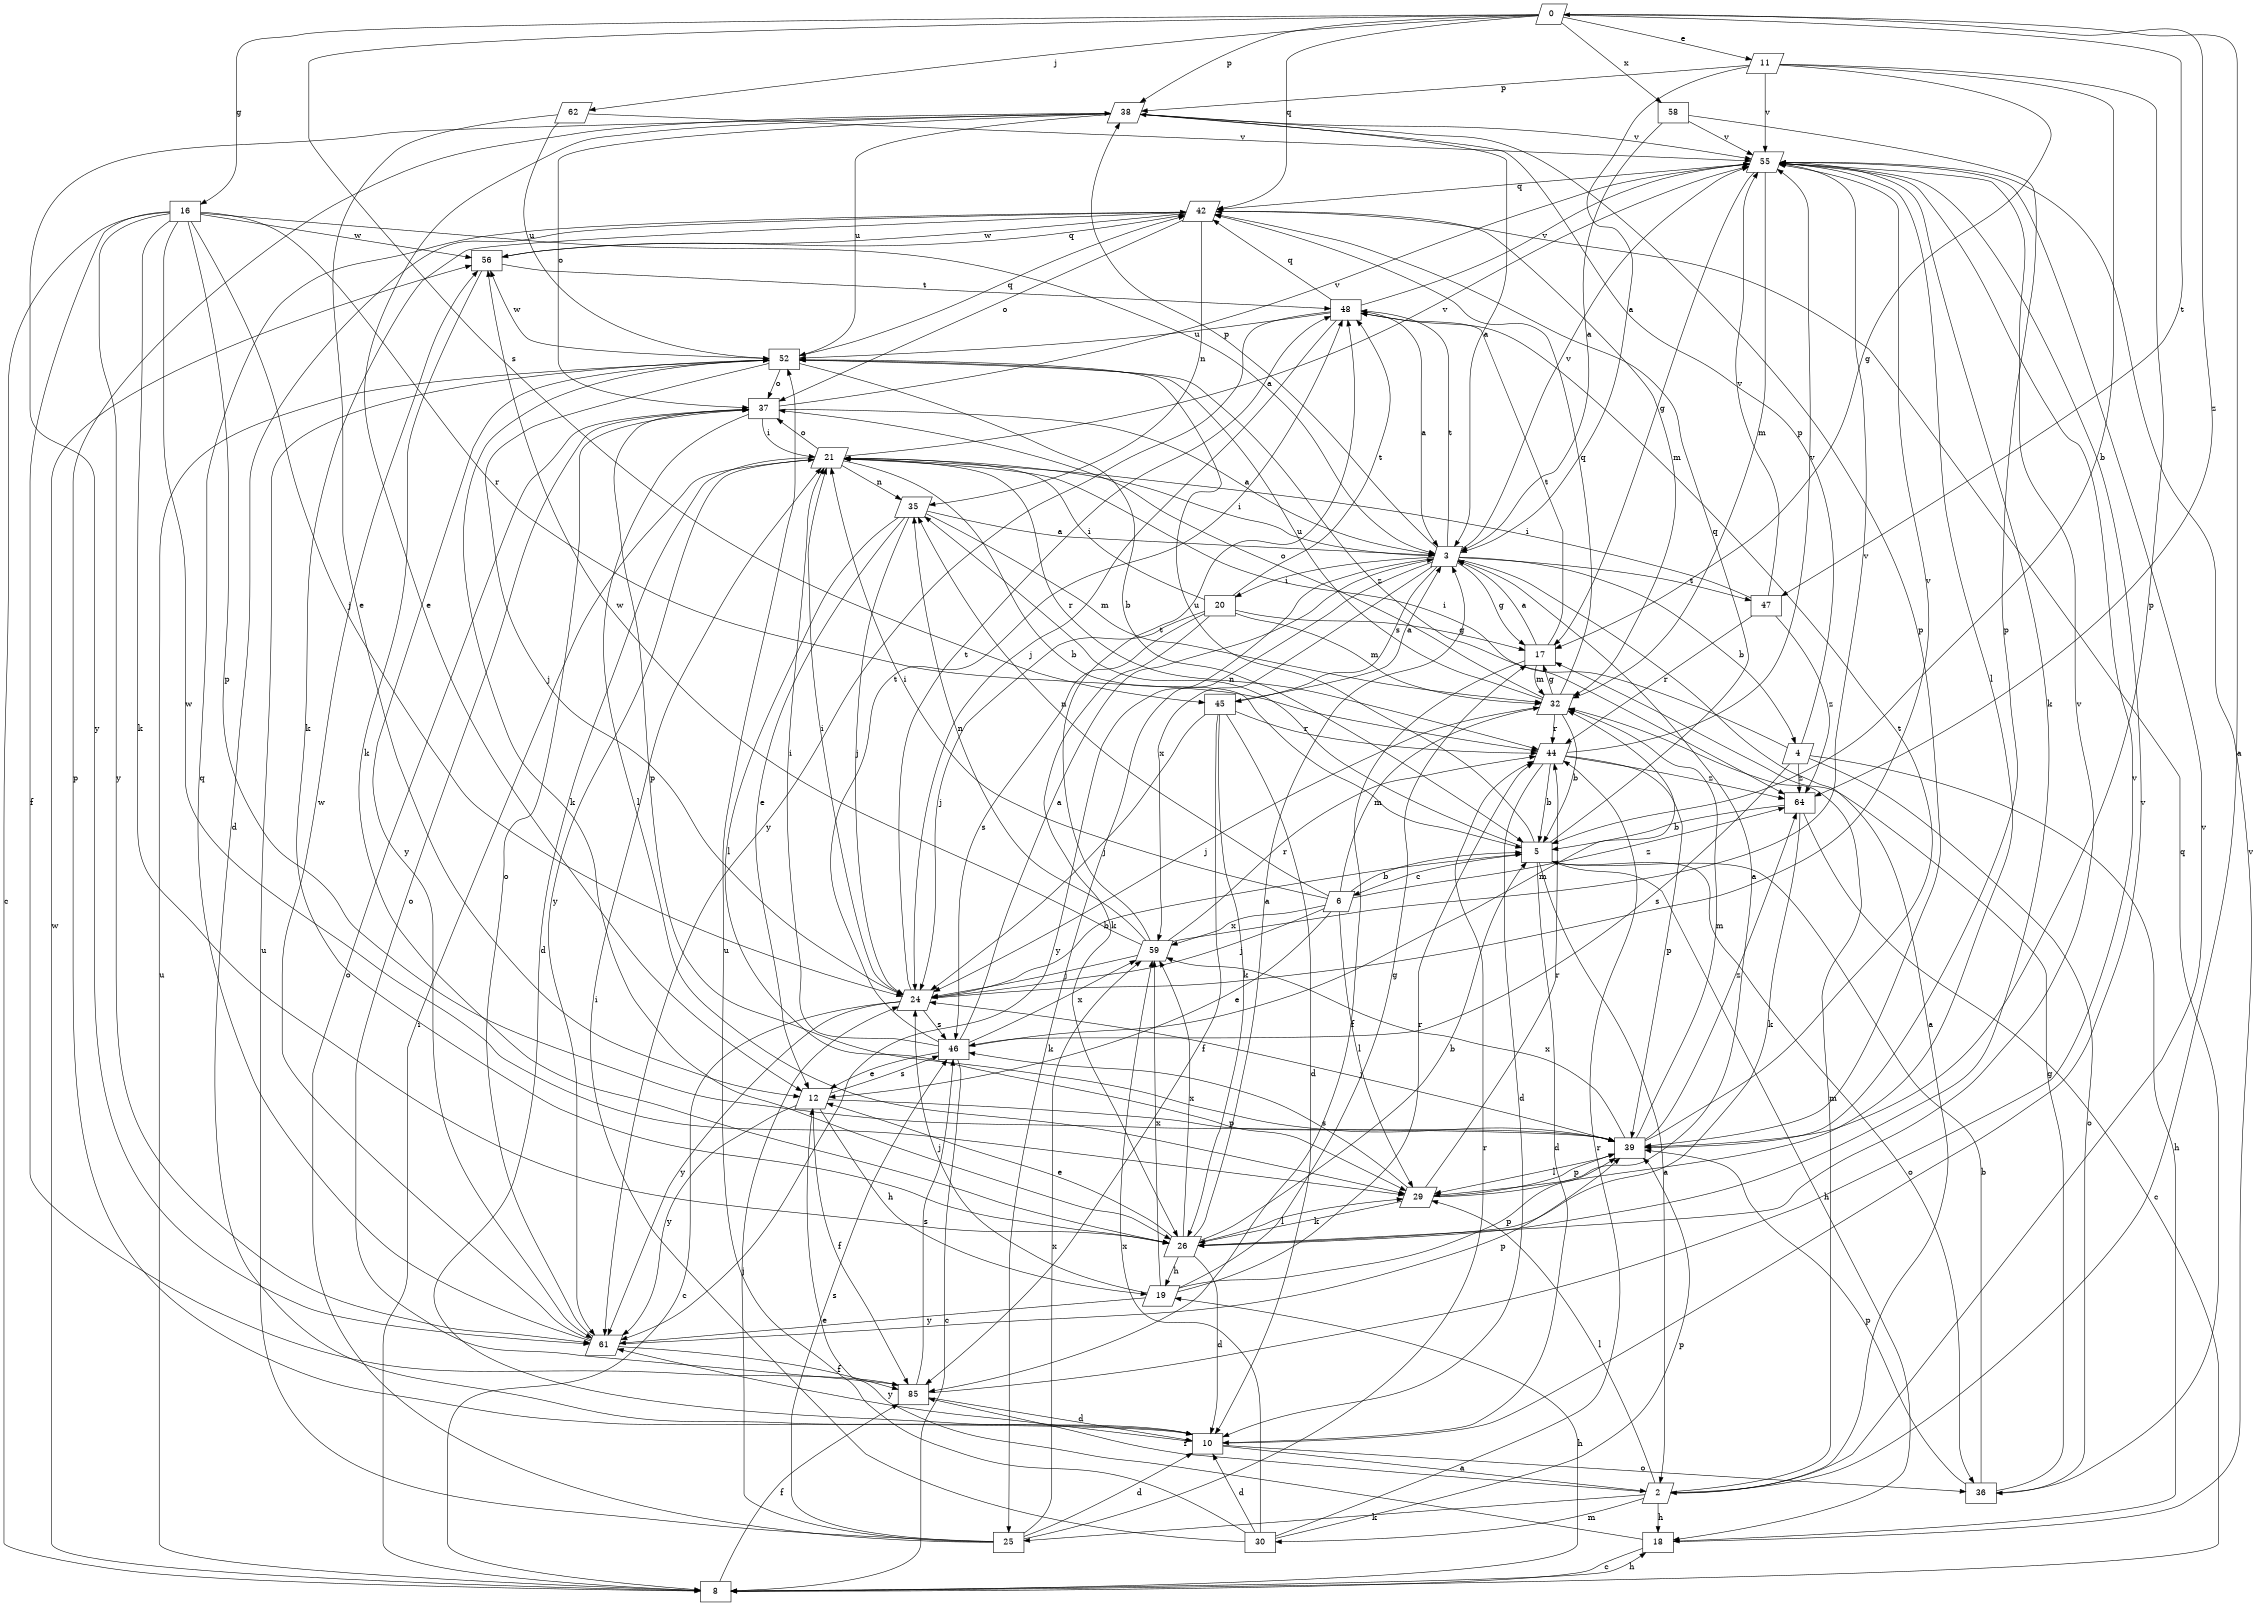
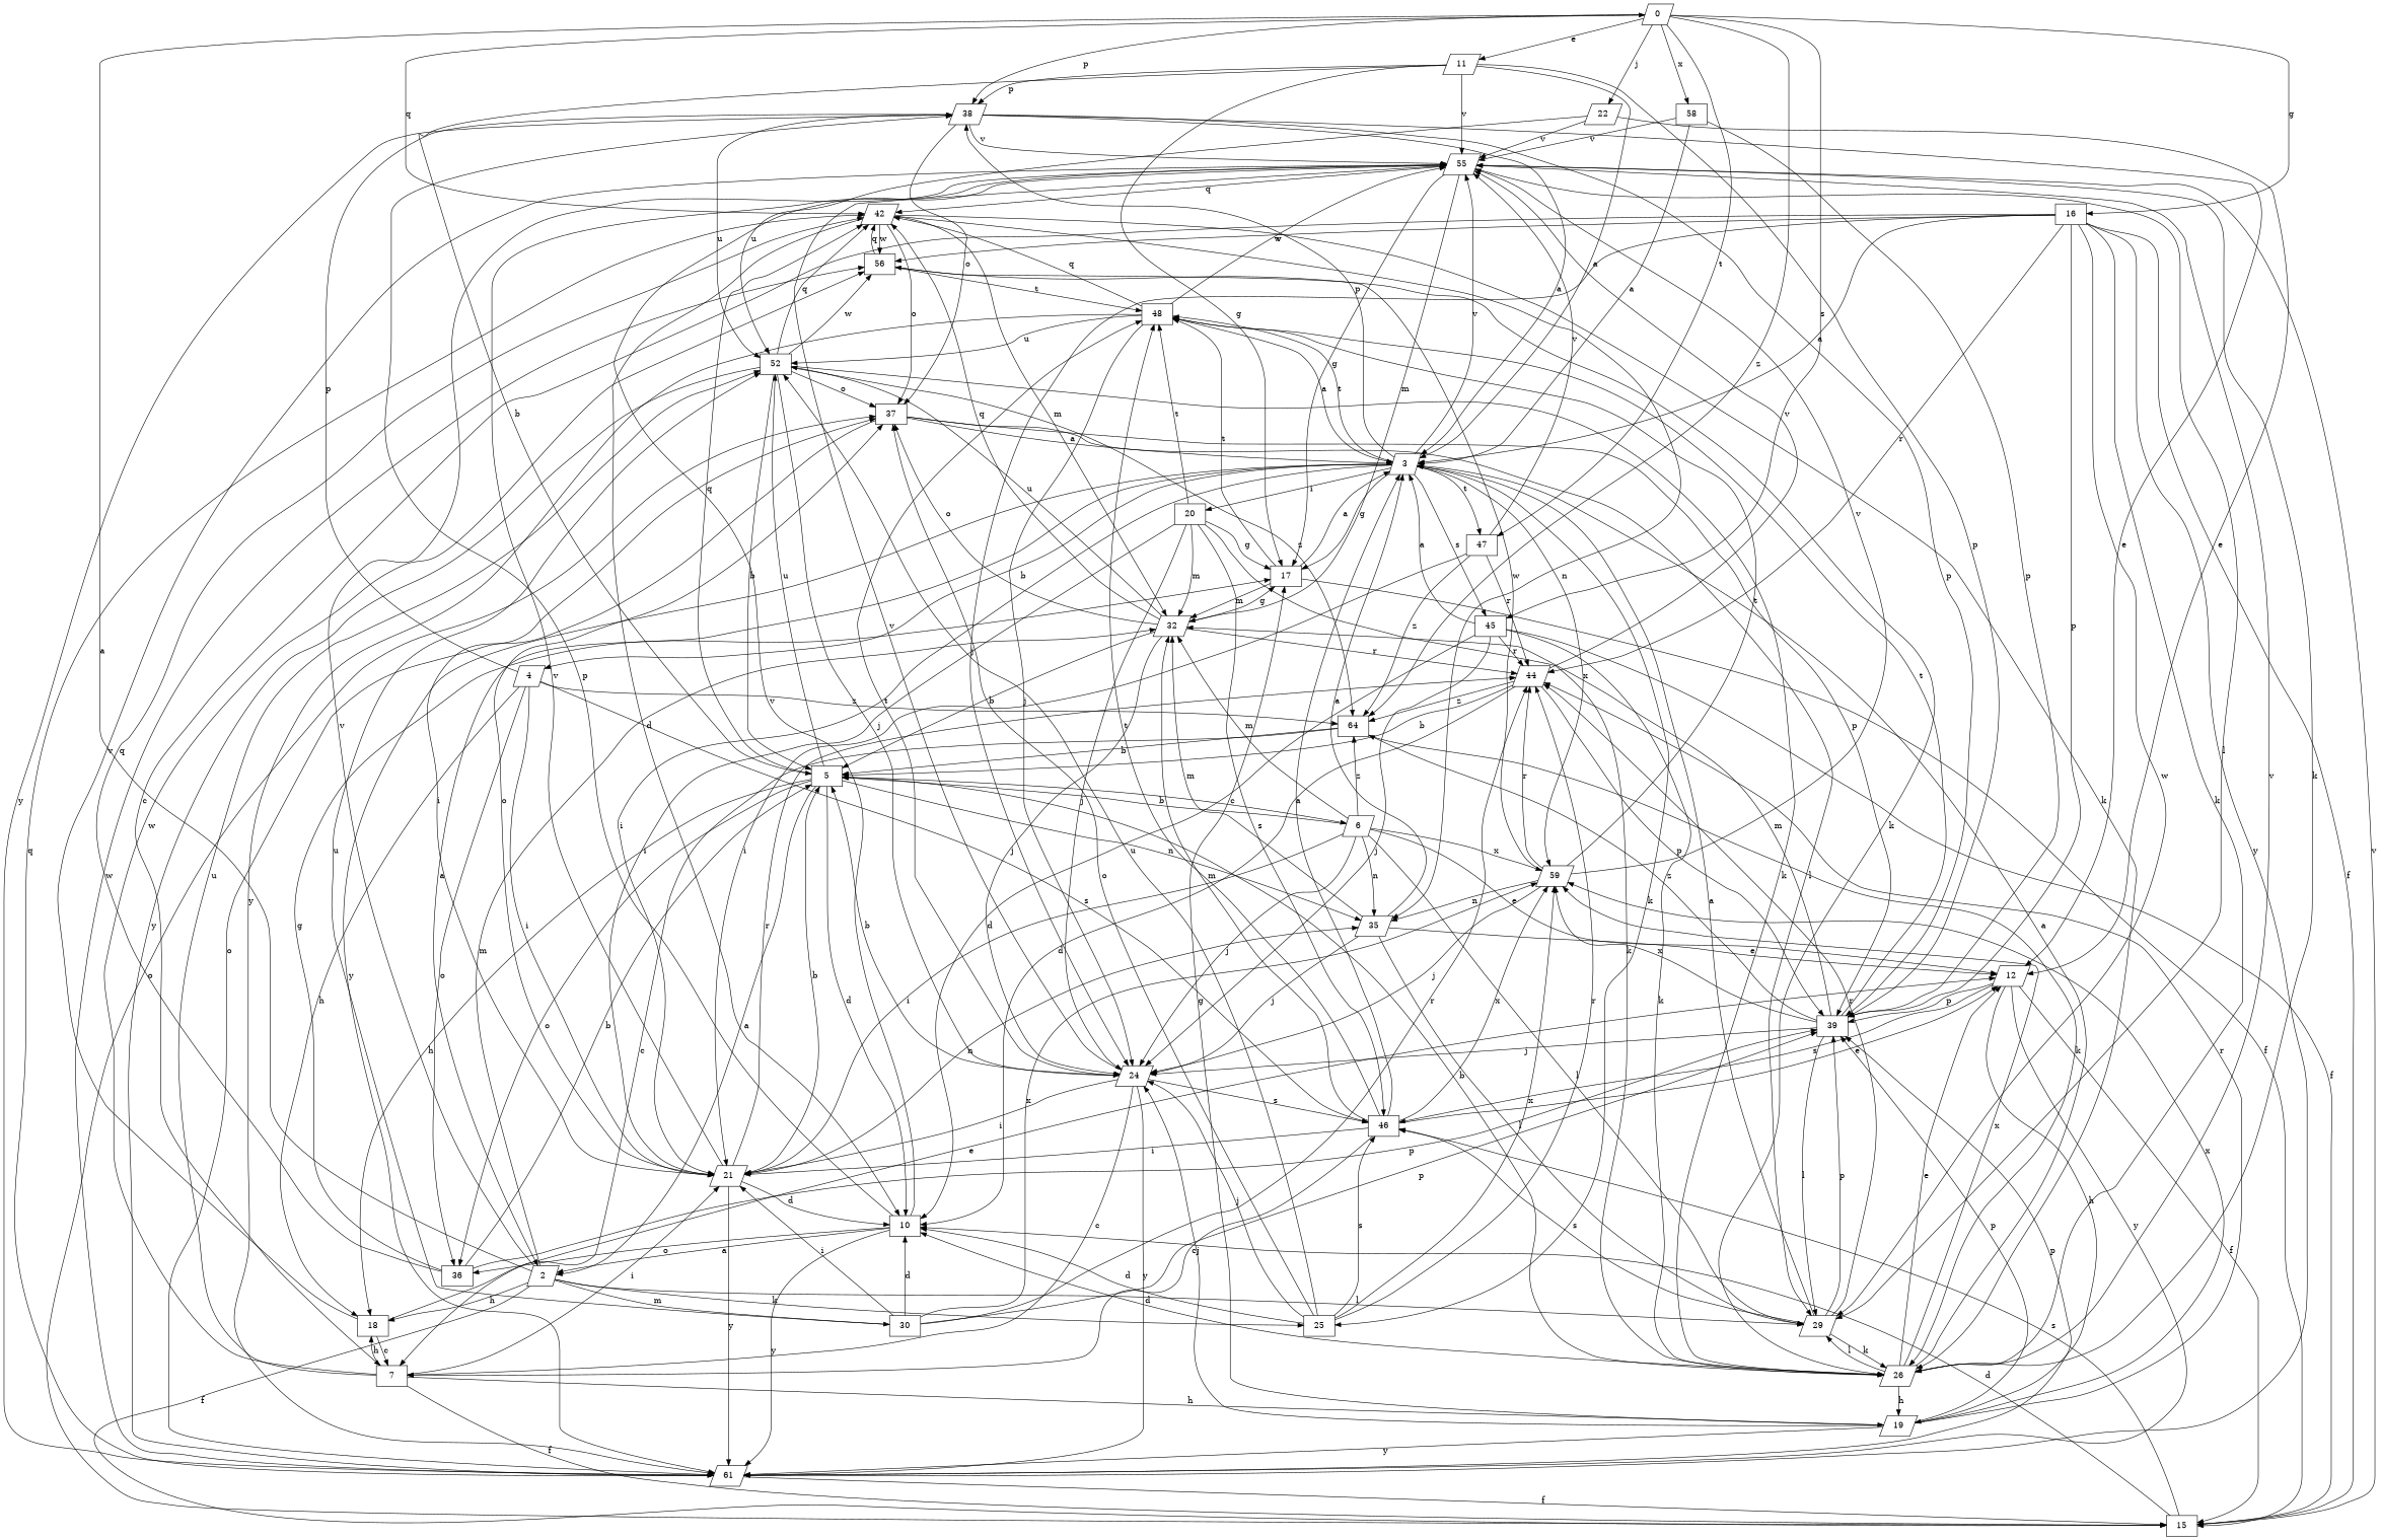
  strict digraph {
    node [shape=parallelogram]
    0
    11
    16 [shape=box]
-   22 [label=62]
+   22
    38
    42
    45 [shape=box]
    47 [shape=box]
    58 [shape=box]
    64 [shape=box]
    55
    3
    17 [shape=box]
    5 [shape=box]
    39 [shape=box]
-   15 [shape=box label=85]
+   15 [shape=box]
    29
    61
    24
-   7 [shape=box label=8]
+   7 [shape=box]
    56 [shape=box]
    26
    44
    52 [shape=box]
    12
    37 [shape=box]
    32
    10 [shape=box]
    35
    21
    2
    18 [shape=box]
    25 [shape=box]
    30 [shape=box]
    46 [shape=box]
    59
    4
    20 [shape=box]
    48 [shape=box]
    36 [shape=box]
    6
    19
    0 -> 11 [label=e]
    0 -> 16 [label=g]
    0 -> 22 [label=j]
    0 -> 38 [label=p]
    0 -> 42 [label=q]
    0 -> 45 [label=s]
    0 -> 47 [label=t]
    0 -> 58 [label=x]
    0 -> 64 [label=z]
    11 -> 38 [label=p]
    11 -> 55 [label=v]
    11 -> 3 [label=a]
    11 -> 17 [label=g]
    11 -> 5 [label=b]
    11 -> 39 [label=p]
    16 -> 3 [label=a]
    16 -> 39 [label=p]
    16 -> 15 [label=f]
    16 -> 29 [label=w]
    16 -> 61 [label=y]
    16 -> 24 [label=j]
    16 -> 7 [label=c]
    16 -> 56 [label=w]
    16 -> 26 [label=k]
    16 -> 44 [label=r]
    22 -> 55 [label=v]
    22 -> 52 [label=u]
    22 -> 12 [label=e]
    38 -> 55 [label=v]
    38 -> 3 [label=a]
    38 -> 39 [label=p]
    38 -> 61 [label=y]
    38 -> 52 [label=u]
    38 -> 12 [label=e]
    38 -> 37 [label=o]
    42 -> 56 [label=w]
    42 -> 26 [label=k]
    42 -> 37 [label=o]
    42 -> 32 [label=m]
    42 -> 10 [label=d]
    42 -> 35 [label=n]
    45 -> 3 [label=a]
    45 -> 15 [label=f]
    45 -> 24 [label=j]
    45 -> 26 [label=k]
    45 -> 44 [label=r]
    45 -> 10 [label=d]
    47 -> 64 [label=z]
    47 -> 55 [label=v]
    47 -> 44 [label=r]
    47 -> 21 [label=i]
    58 -> 55 [label=v]
    58 -> 3 [label=a]
    58 -> 39 [label=p]
    64 -> 5 [label=b]
    64 -> 7 [label=c]
    64 -> 26 [label=k]
    55 -> 42 [label=q]
    55 -> 17 [label=g]
    55 -> 29 [label=l]
    55 -> 26 [label=k]
    55 -> 32 [label=m]
    3 -> 38 [label=p]
    3 -> 45 [label=s]
    3 -> 47 [label=t]
    3 -> 55 [label=v]
    3 -> 17 [label=g]
    3 -> 61 [label=y]
    3 -> 21 [label=i]
    3 -> 2 [label=a]
    3 -> 25 [label=k]
    3 -> 59 [label=x]
    3 -> 4 [label=b]
    3 -> 20 [label=i]
    3 -> 48 [label=t]
    17 -> 3 [label=a]
    17 -> 15 [label=f]
    17 -> 32 [label=m]
    17 -> 48 [label=t]
    5 -> 42 [label=q]
    5 -> 52 [label=u]
    5 -> 10 [label=d]
    5 -> 35 [label=n]
    5 -> 2 [label=a]
    5 -> 18 [label=h]
    5 -> 36 [label=o]
    5 -> 6 [label=c]
    39 -> 64 [label=z]
    39 -> 29 [label=l]
    39 -> 24 [label=j]
    39 -> 32 [label=m]
    39 -> 59 [label=x]
    39 -> 48 [label=t]
    15 -> 55 [label=v]
    15 -> 37 [label=o]
    15 -> 10 [label=d]
    15 -> 46 [label=s]
    29 -> 3 [label=a]
    29 -> 39 [label=p]
    29 -> 26 [label=k]
    29 -> 44 [label=r]
    29 -> 46 [label=s]
    61 -> 42 [label=q]
    61 -> 39 [label=p]
    61 -> 15 [label=f]
    61 -> 56 [label=w]
    61 -> 37 [label=o]
    24 -> 55 [label=v]
    24 -> 5 [label=b]
    24 -> 61 [label=y]
    24 -> 7 [label=c]
    24 -> 21 [label=i]
    24 -> 46 [label=s]
    24 -> 48 [label=t]
    7 -> 15 [label=f]
    7 -> 56 [label=w]
    7 -> 52 [label=u]
    7 -> 21 [label=i]
    7 -> 18 [label=h]
    7 -> 19 [label=h]
    56 -> 42 [label=q]
    56 -> 26 [label=k]
    56 -> 48 [label=t]
    26 -> 55 [label=v]
    26 -> 3 [label=a]
    26 -> 5 [label=b]
    26 -> 29 [label=l]
    26 -> 12 [label=e]
    26 -> 10 [label=d]
    26 -> 59 [label=x]
    26 -> 19 [label=h]
    44 -> 64 [label=z]
    44 -> 55 [label=v]
    44 -> 5 [label=b]
    44 -> 39 [label=p]
    44 -> 10 [label=d]
    52 -> 42 [label=q]
    52 -> 64 [label=z]
    52 -> 5 [label=b]
    52 -> 61 [label=y]
    52 -> 24 [label=j]
    52 -> 56 [label=w]
    52 -> 26 [label=k]
    52 -> 37 [label=o]
    12 -> 39 [label=p]
    12 -> 15 [label=f]
    12 -> 61 [label=y]
    12 -> 46 [label=s]
    12 -> 19 [label=h]
-   37 -> 55 [label=v]
    37 -> 3 [label=a]
    37 -> 39 [label=p]
    37 -> 29 [label=l]
    37 -> 21 [label=i]
    32 -> 42 [label=q]
    32 -> 17 [label=g]
    32 -> 5 [label=b]
    32 -> 24 [label=j]
    32 -> 44 [label=r]
    32 -> 52 [label=u]
    32 -> 37 [label=o]
    10 -> 38 [label=p]
    10 -> 55 [label=v]
    10 -> 61 [label=y]
    10 -> 2 [label=a]
    10 -> 36 [label=o]
    35 -> 3 [label=a]
    35 -> 29 [label=l]
    35 -> 24 [label=j]
    35 -> 12 [label=e]
    35 -> 32 [label=m]
    21 -> 55 [label=v]
    21 -> 5 [label=b]
    21 -> 61 [label=y]
    21 -> 44 [label=r]
    21 -> 37 [label=o]
    21 -> 10 [label=d]
    21 -> 35 [label=n]
    2 -> 0 [label=a]
    2 -> 55 [label=v]
    2 -> 15 [label=f]
    2 -> 29 [label=l]
    2 -> 32 [label=m]
    2 -> 18 [label=h]
    2 -> 25 [label=k]
    2 -> 30 [label=m]
    18 -> 55 [label=v]
    18 -> 7 [label=c]
    18 -> 12 [label=e]
    25 -> 24 [label=j]
    25 -> 44 [label=r]
    25 -> 52 [label=u]
    25 -> 37 [label=o]
    25 -> 10 [label=d]
    25 -> 46 [label=s]
    25 -> 59 [label=x]
    30 -> 39 [label=p]
    30 -> 44 [label=r]
    30 -> 52 [label=u]
    30 -> 10 [label=d]
    30 -> 21 [label=i]
    30 -> 59 [label=x]
    46 -> 3 [label=a]
    46 -> 7 [label=c]
    46 -> 12 [label=e]
    46 -> 32 [label=m]
    46 -> 21 [label=i]
    46 -> 59 [label=x]
    46 -> 48 [label=t]
    59 -> 55 [label=v]
    59 -> 24 [label=j]
    59 -> 56 [label=w]
    59 -> 44 [label=r]
    59 -> 35 [label=n]
    59 -> 48 [label=t]
    4 -> 38 [label=p]
    4 -> 64 [label=z]
    4 -> 21 [label=i]
    4 -> 18 [label=h]
    4 -> 46 [label=s]
    4 -> 36 [label=o]
    20 -> 17 [label=g]
    20 -> 24 [label=j]
    20 -> 26 [label=k]
    20 -> 32 [label=m]
    20 -> 21 [label=i]
    20 -> 46 [label=s]
    20 -> 48 [label=t]
    48 -> 42 [label=q]
    48 -> 55 [label=v]
    48 -> 3 [label=a]
    48 -> 61 [label=y]
    48 -> 24 [label=j]
    48 -> 52 [label=u]
    36 -> 42 [label=q]
    36 -> 17 [label=g]
    36 -> 5 [label=b]
    36 -> 39 [label=p]
    6 -> 64 [label=z]
    6 -> 5 [label=b]
    6 -> 29 [label=l]
    6 -> 24 [label=j]
    6 -> 12 [label=e]
    6 -> 32 [label=m]
    6 -> 35 [label=n]
    6 -> 21 [label=i]
    6 -> 59 [label=x]
    19 -> 17 [label=g]
    19 -> 39 [label=p]
    19 -> 61 [label=y]
    19 -> 24 [label=j]
    19 -> 44 [label=r]
    19 -> 59 [label=x]
  }
